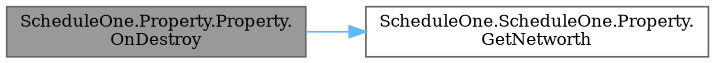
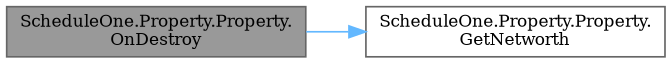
  digraph {
    rankdir=LR
    fontname="DejaVu Serif"
    node [fontname="DejaVu Serif" fontsize=10 shape=box style=filled]
    n1 [color=gray40 fillcolor=grey60 fontcolor=black height=0.2 label="ScheduleOne.Property.Property.\lOnDestroy" width=0.4]
-   n2 [color=grey40 fillcolor=white height=0.2 label="ScheduleOne.ScheduleOne.Property.\lGetNetworth" width=0.4]
+   n2 [color=grey40 fillcolor=white height=0.2 label="ScheduleOne.Property.Property.\lGetNetworth" width=0.4]
    n1 -> n2 [color=steelblue1 fontname="DejaVu Serif" fontsize=10 labelfontname=Helvetica labelfontsize=10 style=solid]
  }
